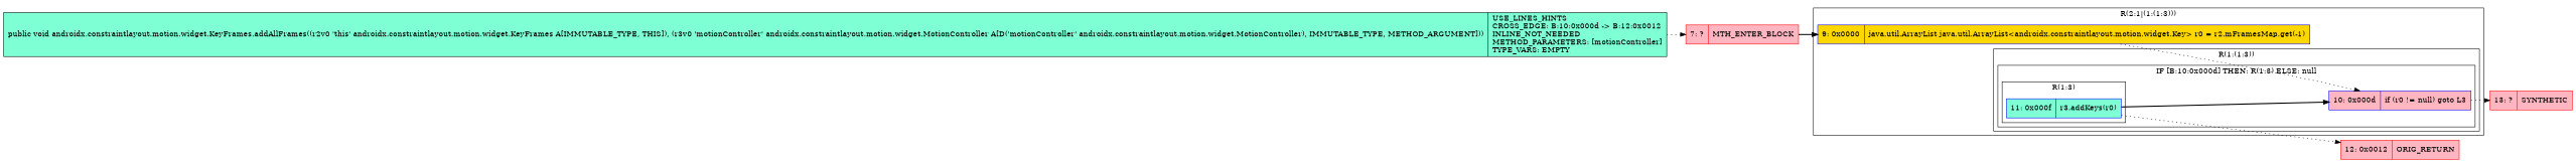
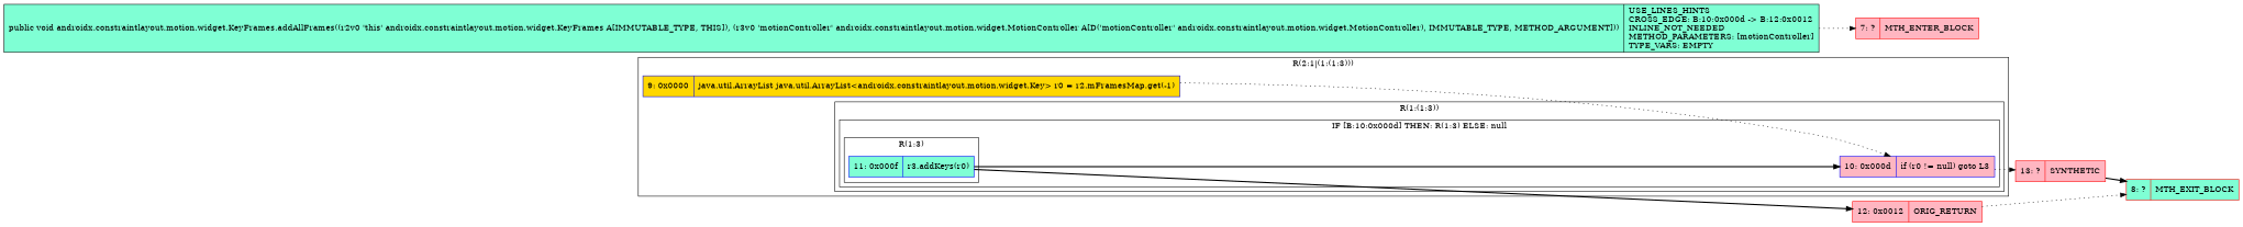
  digraph {
    rankdir=LR
    node [color=red fillcolor=lightpink shape=record style=filled]
    edge [style=bold]
    n1 [color=blue fillcolor=aquamarine label="{11\:\ 0x000f|r3.addKeys(r0)\l}"]
    n2 [color=blue label="{10\:\ 0x000d|if (r0 != null) goto L3\l}"]
    n3 [color=blue fillcolor=gold label="{9\:\ 0x0000|java.util.ArrayList java.util.ArrayList\<androidx.constraintlayout.motion.widget.Key\> r0 = r2.mFramesMap.get(\-1)\l}"]
    n4 [label="{12\:\ 0x0012|ORIG_RETURN\l}"]
    n5 [label="{13\:\ ?|SYNTHETIC\l}"]
+   n6 [fillcolor=aquamarine label="{8\:\ ?|MTH_EXIT_BLOCK\l}"]
    n7 [label="{7\:\ ?|MTH_ENTER_BLOCK\l}"]
    n8 [fillcolor=aquamarine label="{public void androidx.constraintlayout.motion.widget.KeyFrames.addAllFrames((r2v0 'this' androidx.constraintlayout.motion.widget.KeyFrames A[IMMUTABLE_TYPE, THIS]), (r3v0 'motionController' androidx.constraintlayout.motion.widget.MotionController A[D('motionController' androidx.constraintlayout.motion.widget.MotionController), IMMUTABLE_TYPE, METHOD_ARGUMENT]))  | USE_LINES_HINTS\lCROSS_EDGE: B:10:0x000d \-\> B:12:0x0012\lINLINE_NOT_NEEDED\lMETHOD_PARAMETERS: [motionController]\lTYPE_VARS: EMPTY\l}" color=""]
    subgraph cluster_1 {
      label="R(2:1|(1:(1:3)))"
      n3
      subgraph cluster_2 {
        label="R(1:(1:3))"
        subgraph cluster_3 {
          label="IF [B:10:0x000d] THEN: R(1:3) ELSE: null"
          n2
          subgraph cluster_4 {
            label="R(1:3)"
            n1
          }
        }
      }
    }
    n1 -> n2
-   n1 -> n4 [style=dotted]
+   n1 -> n4
    n2 -> n5 [style=dotted]
    n3 -> n2 [style=dotted]
-   n7 -> n3
+   n4 -> n6 [style=dotted]
+   n5 -> n6
    n8 -> n7 [style=dotted]
  }
